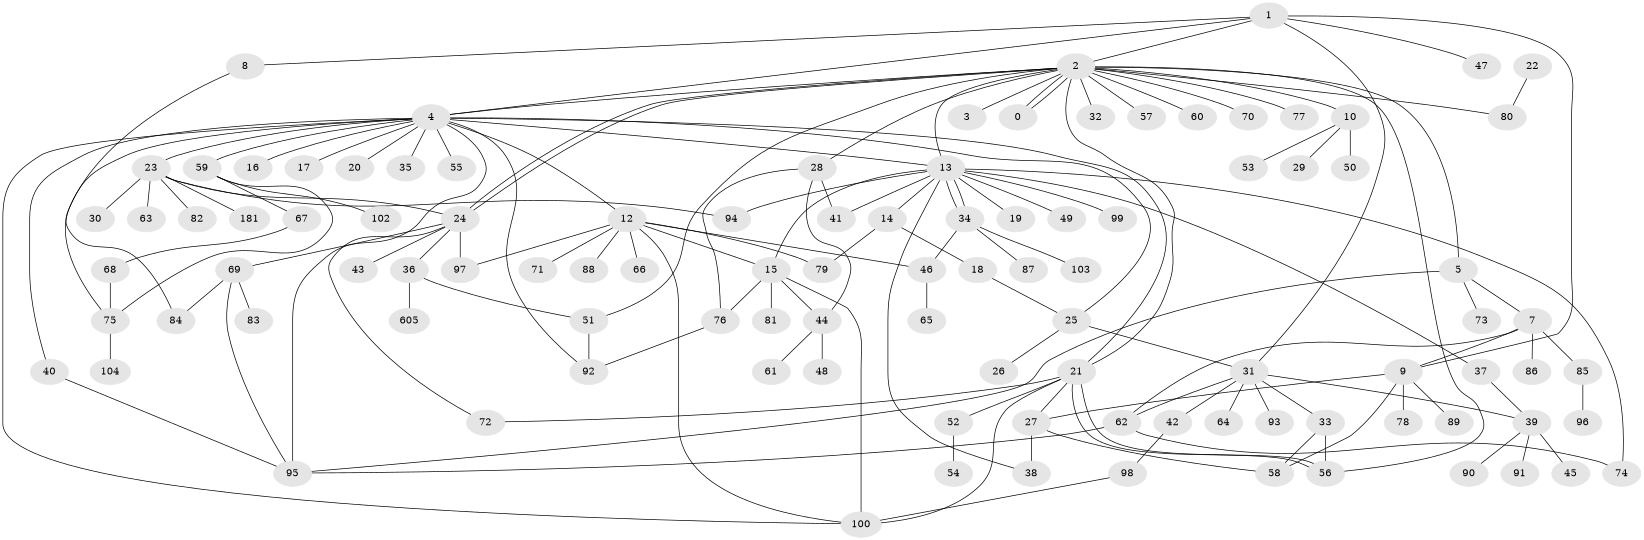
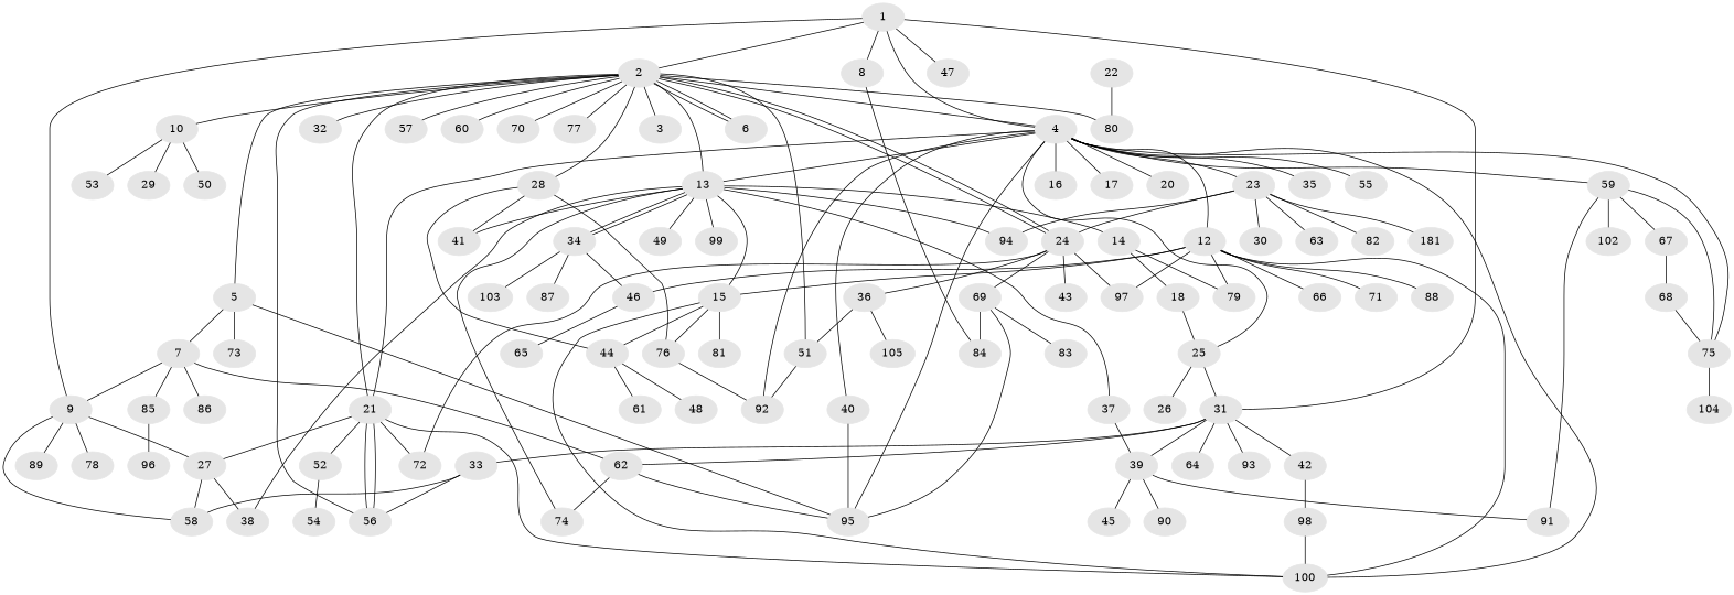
  graph {
    node [color=gray90 style=filled]
    1
    2
    4
    8
    9
    31
    47
    3
    5
-   6 [label=0]
+   6
    10
    13
    21
    24
    28
    32
    56
    57
    60
    70
    77
    80
    51
    95
    12
    16
    17
    20
    23
    25
    35
    40
    55
    59
    75
    92
    100
    84
    27
    58
    78
    89
    62
    33
    39
    42
    64
    93
    7
    73
    29
    50
    53
    15
    14
-   19
    34
    37
    38
    41
    49
    74
    99
    94
    52
    72
    97
    36
    43
    69
    44
    76
    46
    66
    71
    79
    88
    30
    63
    82
    n81 [label=181]
    26
    91
    67
    102
    104
    85
    86
    96
    22
    81
    65
    18
    87
    103
    48
    61
    54
-   105 [label=605]
+   105
    83
    45
    90
    98
    68
    1 -- 2
    1 -- 4
    1 -- 8
    1 -- 9
    1 -- 31
    1 -- 47
    2 -- 4
    2 -- 3
    2 -- 5
    2 -- 6
    2 -- 6
    2 -- 10
    2 -- 13
    2 -- 21
    2 -- 24
    2 -- 24
    2 -- 28
    2 -- 32
    2 -- 56
    2 -- 57
    2 -- 60
    2 -- 70
    2 -- 77
    2 -- 80
    2 -- 51
    4 -- 13
    4 -- 21
    4 -- 95
    4 -- 12
    4 -- 16
    4 -- 17
    4 -- 20
    4 -- 23
    4 -- 25
    4 -- 35
    4 -- 40
    4 -- 55
    4 -- 59
    4 -- 75
    4 -- 92
    4 -- 100
    8 -- 84
    9 -- 27
    9 -- 58
    9 -- 78
    9 -- 89
    31 -- 62
    31 -- 33
    31 -- 39
    31 -- 42
    31 -- 64
    31 -- 93
    5 -- 95
    5 -- 7
    5 -- 73
    10 -- 29
    10 -- 50
    10 -- 53
    13 -- 15
    13 -- 14
-   13 -- 19
    13 -- 34
    13 -- 34
    13 -- 37
    13 -- 38
    13 -- 41
    13 -- 49
    13 -- 74
    13 -- 99
    13 -- 94
    21 -- 56
    21 -- 56
    21 -- 100
    21 -- 27
    21 -- 52
    21 -- 72
    24 -- 72
    24 -- 97
    24 -- 36
    24 -- 43
    24 -- 69
    28 -- 41
    28 -- 44
    28 -- 76
    51 -- 92
    12 -- 100
    12 -- 15
    12 -- 97
    12 -- 46
    12 -- 66
    12 -- 71
    12 -- 79
    12 -- 88
    23 -- 24
    23 -- 94
    23 -- 30
    23 -- 63
    23 -- 82
    23 -- n81
    25 -- 31
    25 -- 26
    40 -- 95
    59 -- 75
+   59 -- 91
    59 -- 67
    59 -- 102
    75 -- 104
    27 -- 58
    27 -- 38
    62 -- 95
    62 -- 74
    33 -- 56
    33 -- 58
    39 -- 91
    39 -- 45
    39 -- 90
    42 -- 98
    7 -- 9
    7 -- 62
    7 -- 85
    7 -- 86
    15 -- 100
    15 -- 44
    15 -- 76
    15 -- 81
    14 -- 79
    14 -- 18
    34 -- 46
    34 -- 87
    34 -- 103
    37 -- 39
    52 -- 54
    36 -- 51
    36 -- 105
    69 -- 95
    69 -- 84
    69 -- 83
    44 -- 48
    44 -- 61
    76 -- 92
    46 -- 65
    67 -- 68
    85 -- 96
    22 -- 80
    18 -- 25
    98 -- 100
    68 -- 75
  }
